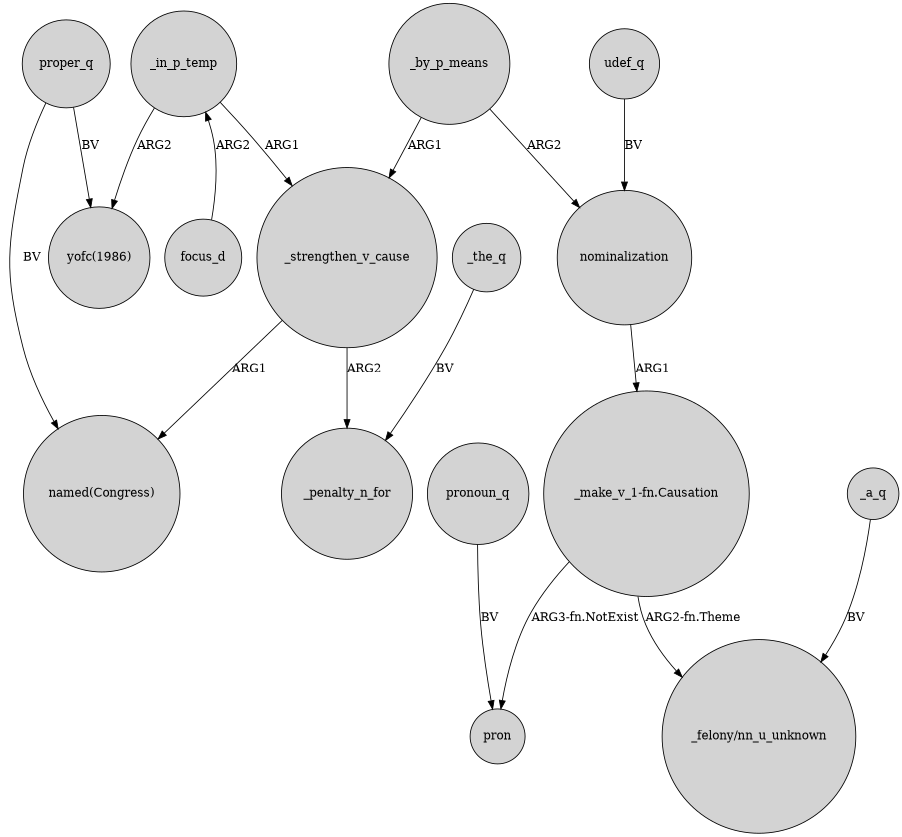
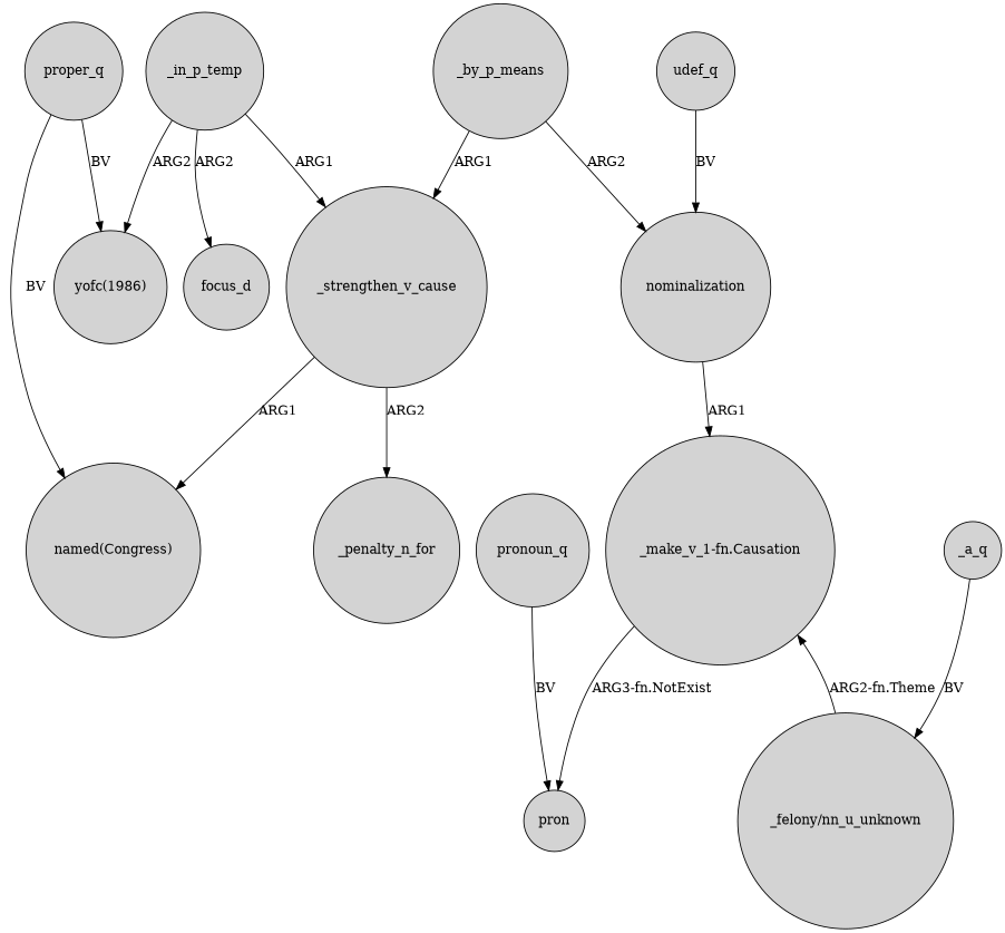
  digraph {
    node [shape=circle style=filled]
    _by_p_means
    _strengthen_v_cause
    nominalization
    "named(Congress)"
    _penalty_n_for
    "_make_v_1-fn.Causation"
    _in_p_temp
    "yofc(1986)"
    focus_d
    pron
    "_felony/nn_u_unknown"
    proper_q
    _a_q
    udef_q
-   _the_q
    pronoun_q
    _by_p_means -> _strengthen_v_cause [label=ARG1]
    _by_p_means -> nominalization [label=ARG2]
    _strengthen_v_cause -> "named(Congress)" [label=ARG1]
    _strengthen_v_cause -> _penalty_n_for [label=ARG2]
    nominalization -> "_make_v_1-fn.Causation" [label=ARG1]
    "_make_v_1-fn.Causation" -> pron [label="ARG3-fn.NotExist"]
-   "_make_v_1-fn.Causation" -> "_felony/nn_u_unknown" [label="ARG2-fn.Theme"]
+   "_felony/nn_u_unknown" -> "_make_v_1-fn.Causation" [label="ARG2-fn.Theme"]
    _in_p_temp -> _strengthen_v_cause [label=ARG1]
    _in_p_temp -> "yofc(1986)" [label=ARG2]
-   focus_d -> _in_p_temp [label=ARG2]
+   _in_p_temp -> focus_d [label=ARG2]
    proper_q -> "named(Congress)" [label=BV]
    proper_q -> "yofc(1986)" [label=BV]
    _a_q -> "_felony/nn_u_unknown" [label=BV]
    udef_q -> nominalization [label=BV]
-   _the_q -> _penalty_n_for [label=BV]
    pronoun_q -> pron [label=BV]
  }
